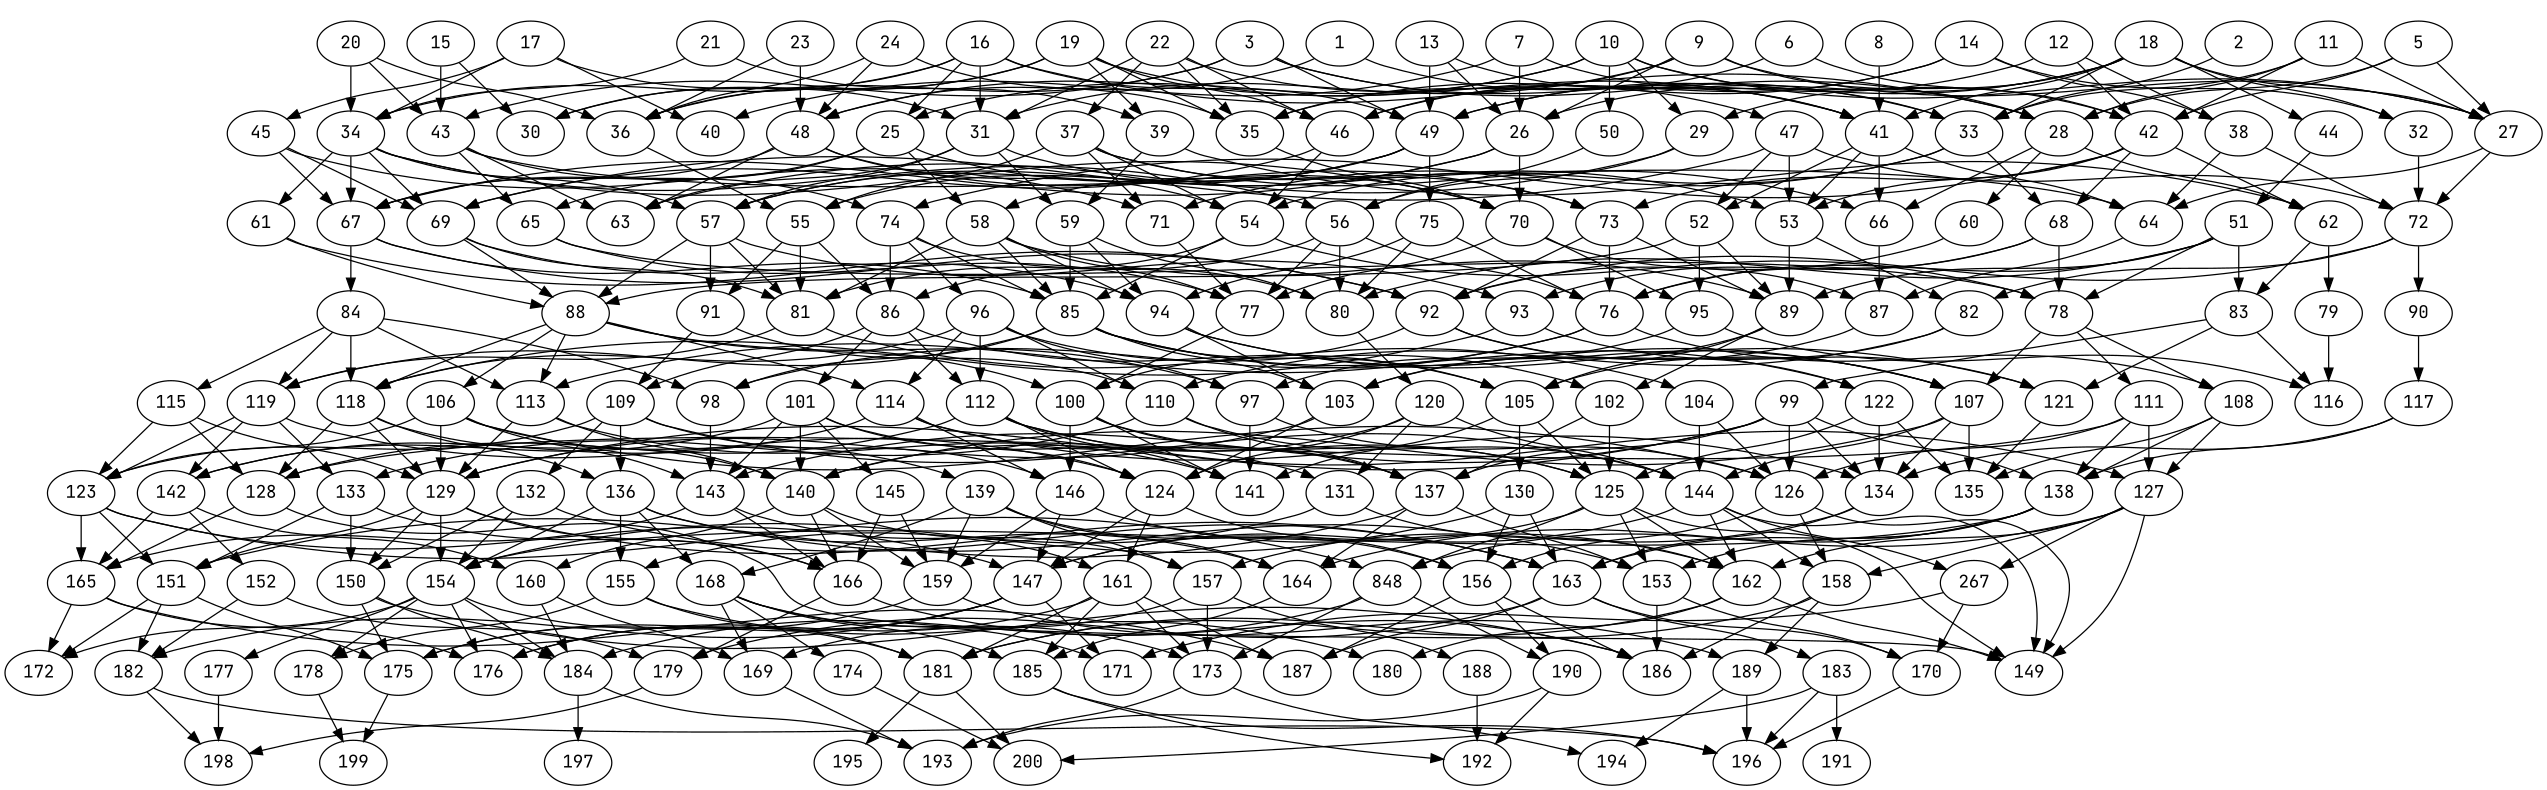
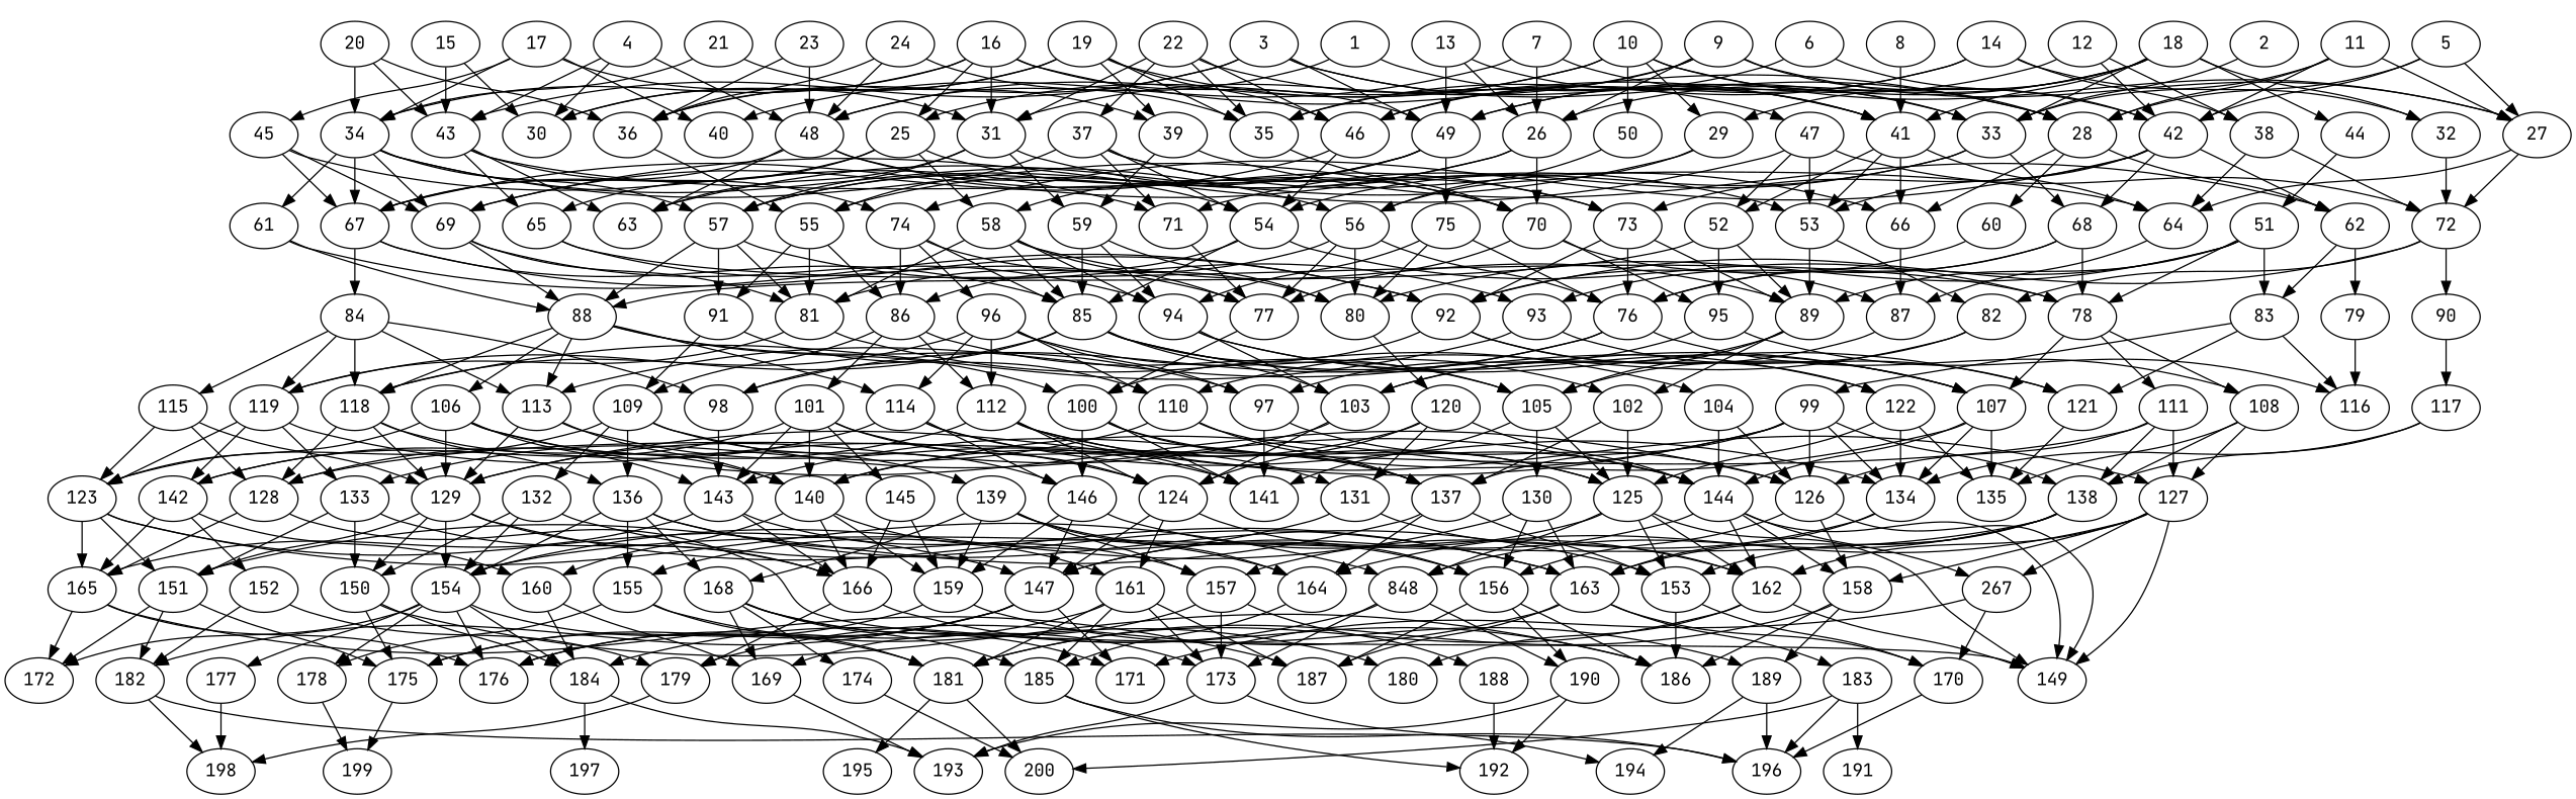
  digraph {
    fontname="JetBrains Mono"
    node [alpha=0.03 fontname="JetBrains Mono"]
    edge [fontname="JetBrains Mono"]
    1 [alpha=0.17]
    41 [alpha=0.05]
    48 [alpha=0.05]
    64 [alpha=0.10]
    66
    53 [alpha=0.07]
    52 [alpha=0.20]
    67 [alpha=0.10]
    63 [alpha=0.19]
    54
    73 [alpha=0.02]
    87 [alpha=0.14]
    89
    82 [alpha=0.17]
    95 [alpha=0.08]
    88 [alpha=0.01]
    85 [alpha=0.02]
    92
    84 [alpha=0.01]
    78 [alpha=0.08]
    86 [alpha=0.09]
    76 [alpha=0.13]
    33 [alpha=0.11]
    2
    68 [alpha=0.13]
    71 [alpha=0.09]
    93 [alpha=0.12]
    77
    3 [alpha=0.17]
    28 [alpha=0.09]
    36 [alpha=0.12]
    43 [alpha=0.11]
    49 [alpha=0.20]
    60 [alpha=0.18]
    62 [alpha=0.08]
    55 [alpha=0.11]
    65 [alpha=0.00]
    74 [alpha=0.20]
    58
    57 [alpha=0.13]
    75 [alpha=0.13]
    83 [alpha=0.17]
    79 [alpha=0.07]
    81 [alpha=0.01]
    91 [alpha=0.05]
    80 [alpha=0.00]
    96 [alpha=0.10]
    94 [alpha=0.17]
+   4 [alpha=0.15]
    30 [alpha=0.17]
    5 [alpha=0.08]
    27
    42 [alpha=0.17]
    72 [alpha=0.01]
    90 [alpha=0.01]
    6 [alpha=0.15]
    46 [alpha=0.05]
    69 [alpha=0.20]
    7 [alpha=0.07]
    26 [alpha=0.07]
    40 [alpha=0.19]
    70
    8
    9 [alpha=0.16]
    31 [alpha=0.16]
    35 [alpha=0.06]
    59
    10 [alpha=0.14]
    25 [alpha=0.10]
    29 [alpha=0.09]
    50 [alpha=0.05]
    56 [alpha=0.08]
    11 [alpha=0.02]
    12 [alpha=0.11]
    38 [alpha=0.11]
    13 [alpha=0.01]
    14 [alpha=0.11]
    32 [alpha=0.11]
    15 [alpha=0.01]
    16 [alpha=0.18]
    34 [alpha=0.00]
    61 [alpha=0.04]
    17 [alpha=0.10]
    45 [alpha=0.04]
    18 [alpha=0.19]
    44 [alpha=0.14]
    51 [alpha=0.15]
    19
    39 [alpha=0.18]
    20 [alpha=0.17]
    21 [alpha=0.20]
    22 [alpha=0.07]
    37 [alpha=0.15]
    47 [alpha=0.12]
    23 [alpha=0.14]
    24 [alpha=0.02]
    105 [alpha=0.02]
    103 [alpha=0.11]
    102 [alpha=0.17]
    98 [alpha=0.11]
    107 [alpha=0.15]
    119 [alpha=0.13]
    122 [alpha=0.05]
    104 [alpha=0.07]
    100 [alpha=0.02]
    121 [alpha=0.19]
    108
    111 [alpha=0.08]
    113 [alpha=0.17]
    118 [alpha=0.05]
    115 [alpha=0.02]
    116 [alpha=0.17]
    97 [alpha=0.05]
    106 [alpha=0.13]
    114 [alpha=0.07]
    110 [alpha=0.20]
    109 [alpha=0.05]
    117 [alpha=0.17]
    99 [alpha=0.09]
    120 [alpha=0.10]
    101 [alpha=0.12]
    112 [alpha=0.08]
    143 [alpha=0.19]
    138 [alpha=0.15]
    135 [alpha=0.14]
    127 [alpha=0.20]
    141 [alpha=0.13]
    129 [alpha=0.10]
    140 [alpha=0.10]
    134 [alpha=0.11]
    144 [alpha=0.10]
    126 [alpha=0.11]
    128 [alpha=0.16]
    124 [alpha=0.15]
    131 [alpha=0.14]
    137 [alpha=0.10]
    125 [alpha=0.14]
    130
    146 [alpha=0.14]
    136
    123 [alpha=0.16]
    139 [alpha=0.06]
    142 [alpha=0.07]
    133 [alpha=0.06]
    145
    132 [alpha=0.07]
    165 [alpha=0.16]
    166 [alpha=0.11]
    157 [alpha=0.05]
    154 [alpha=0.18]
    163 [alpha=0.06]
    153 [alpha=0.15]
    n153 [alpha=0.05 label=848]
    149 [alpha=0.01]
    158 [alpha=0.05]
    164 [alpha=0.13]
    162 [alpha=0.17]
    n158 [alpha=0.18 label=267]
    151 [alpha=0.08]
    150 [alpha=0.18]
    159 [alpha=0.05]
    161 [alpha=0.04]
    160 [alpha=0.11]
    147 [alpha=0.09]
    156 [alpha=0.10]
    155 [alpha=0.07]
    152 [alpha=0.15]
    168 [alpha=0.17]
    190 [alpha=0.05]
    187 [alpha=0.04]
    186 [alpha=0.20]
    181 [alpha=0.13]
    189 [alpha=0.13]
    176 [alpha=0.07]
    172 [alpha=0.15]
    179 [alpha=0.09]
    173 [alpha=0.07]
    169 [alpha=0.11]
    188
    175 [alpha=0.12]
    182 [alpha=0.13]
    184 [alpha=0.02]
    177 [alpha=0.07]
    178 [alpha=0.02]
    170 [alpha=0.13]
    183 [alpha=0.08]
    185 [alpha=0.13]
    171 [alpha=0.04]
    180 [alpha=0.18]
    174 [alpha=0.15]
    199 [alpha=0.02]
    196 [alpha=0.10]
    198 [alpha=0.09]
    193
    194 [alpha=0.20]
    197 [alpha=0.18]
    192 [alpha=0.05]
    200 [alpha=0.08]
    195 [alpha=0.19]
    191 [alpha=0.11]
    1 -> 41
    1 -> 48
    41 -> 64
    41 -> 66
    41 -> 53
    41 -> 52
    48 -> 67
    48 -> 63
    48 -> 54
    48 -> 73
    64 -> 87
    66 -> 87
    53 -> 89
    53 -> 82
    52 -> 89
    52 -> 95
    52 -> 88
    67 -> 85
    67 -> 92
    67 -> 84
    54 -> 85
    54 -> 78
    54 -> 86
    73 -> 89
    73 -> 92
    73 -> 76
    87 -> 103
    89 -> 105
    89 -> 103
    89 -> 102
    82 -> 105
    82 -> 110
    95 -> 116
    95 -> 97
    88 -> 100
    88 -> 113
    88 -> 118
    88 -> 97
    88 -> 106
    88 -> 114
    85 -> 105
    85 -> 103
    85 -> 98
    85 -> 107
    85 -> 119
    85 -> 122
    92 -> 107
    92 -> 122
    92 -> 100
    84 -> 98
    84 -> 119
    84 -> 113
    84 -> 118
    84 -> 115
    78 -> 107
    78 -> 108
    78 -> 111
    86 -> 105
    86 -> 109
    86 -> 101
    86 -> 112
    76 -> 98
    76 -> 108
    76 -> 113
    33 -> 54
    33 -> 68
    33 -> 71
    2 -> 33
    68 -> 78
    68 -> 76
    68 -> 93
    71 -> 77
    93 -> 121
    93 -> 118
    77 -> 100
    3 -> 33
    3 -> 28
    3 -> 36
    3 -> 43
    3 -> 49
    28 -> 66
    28 -> 60
    28 -> 62
    36 -> 55
    43 -> 64
    43 -> 63
    43 -> 65
    43 -> 74
    49 -> 55
    49 -> 58
    49 -> 57
    49 -> 75
    60 -> 92
    62 -> 83
    62 -> 79
    55 -> 86
    55 -> 81
    55 -> 91
    65 -> 78
    65 -> 77
    74 -> 85
    74 -> 86
    74 -> 80
    74 -> 96
    58 -> 89
    58 -> 85
    58 -> 77
    58 -> 81
    58 -> 94
    57 -> 88
    57 -> 93
    57 -> 81
    57 -> 91
    75 -> 76
    75 -> 80
    75 -> 94
    83 -> 121
    83 -> 116
    83 -> 99
    79 -> 116
    81 -> 119
    81 -> 104
    91 -> 110
    91 -> 109
    80 -> 120
    96 -> 102
    96 -> 118
    96 -> 97
    96 -> 114
    96 -> 110
    96 -> 112
    94 -> 103
    94 -> 107
    94 -> 121
+   4 -> 48
+   4 -> 43
+   4 -> 30
    5 -> 28
    5 -> 27
    5 -> 42
    27 -> 64
    27 -> 72
    42 -> 53
    42 -> 73
    42 -> 68
    42 -> 62
    42 -> 74
    72 -> 82
    72 -> 92
    72 -> 90
    90 -> 117
    6 -> 42
    6 -> 46
    46 -> 54
    46 -> 69
    69 -> 88
    69 -> 81
    69 -> 94
    7 -> 33
    7 -> 26
    7 -> 40
    26 -> 67
    26 -> 57
    26 -> 70
    70 -> 87
    70 -> 95
    70 -> 77
    8 -> 41
    9 -> 28
    9 -> 27
    9 -> 26
    9 -> 31
    9 -> 35
    31 -> 53
    31 -> 63
    31 -> 57
    31 -> 59
    35 -> 70
    59 -> 85
    59 -> 80
    59 -> 94
    10 -> 48
    10 -> 27
    10 -> 42
    10 -> 25
    10 -> 29
    10 -> 50
    25 -> 67
    25 -> 65
    25 -> 58
    25 -> 70
    29 -> 63
    29 -> 56
    50 -> 56
    56 -> 76
    56 -> 77
    56 -> 81
    56 -> 80
    11 -> 33
    11 -> 28
    11 -> 27
    11 -> 42
    12 -> 49
    12 -> 42
    12 -> 38
    38 -> 64
    38 -> 72
    13 -> 41
    13 -> 49
    13 -> 26
    14 -> 46
    14 -> 35
    14 -> 38
    14 -> 32
    32 -> 72
    15 -> 43
    15 -> 30
    16 -> 28
    16 -> 49
    16 -> 30
    16 -> 31
    16 -> 25
    16 -> 34
    34 -> 67
    34 -> 57
    34 -> 69
    34 -> 70
    34 -> 56
    34 -> 61
    61 -> 88
    61 -> 92
    17 -> 40
    17 -> 31
    17 -> 34
    17 -> 45
    45 -> 67
    45 -> 71
    45 -> 69
    18 -> 41
    18 -> 33
    18 -> 49
-   18 -> 27
    18 -> 26
    18 -> 29
    18 -> 32
    18 -> 44
    44 -> 51
    51 -> 89
    51 -> 78
    51 -> 76
    51 -> 83
    51 -> 80
    19 -> 41
    19 -> 36
    19 -> 30
    19 -> 46
    19 -> 35
    19 -> 39
    39 -> 62
    39 -> 59
    20 -> 36
    20 -> 43
    20 -> 34
    21 -> 34
    21 -> 39
    22 -> 46
    22 -> 31
    22 -> 35
    22 -> 37
    22 -> 47
    37 -> 66
    37 -> 54
    37 -> 73
    37 -> 71
    37 -> 55
    47 -> 53
    47 -> 52
    47 -> 72
    47 -> 69
    23 -> 48
    23 -> 36
    24 -> 48
    24 -> 36
    24 -> 35
    105 -> 141
    105 -> 125
    105 -> 130
    103 -> 129
    103 -> 124
    102 -> 137
    102 -> 125
    98 -> 143
    107 -> 135
    107 -> 140
    107 -> 134
    107 -> 144
    119 -> 124
    119 -> 123
    119 -> 142
    119 -> 133
    122 -> 135
    122 -> 134
    122 -> 125
    104 -> 144
    104 -> 126
    100 -> 141
    100 -> 137
    100 -> 125
    100 -> 146
    121 -> 135
    108 -> 138
    108 -> 135
    108 -> 127
    111 -> 138
    111 -> 127
    111 -> 126
    111 -> 128
    113 -> 141
    113 -> 129
    113 -> 140
    118 -> 129
    118 -> 140
    118 -> 128
    118 -> 136
    115 -> 129
    115 -> 128
    115 -> 123
    97 -> 141
    97 -> 126
    106 -> 143
    106 -> 129
    106 -> 126
    106 -> 123
    106 -> 139
    114 -> 134
    114 -> 137
    114 -> 146
    114 -> 142
    110 -> 144
    110 -> 137
    110 -> 133
    109 -> 144
    109 -> 146
    109 -> 136
    109 -> 123
    109 -> 132
    117 -> 138
    117 -> 134
    99 -> 143
    99 -> 138
    99 -> 129
    99 -> 134
    99 -> 126
    99 -> 137
    120 -> 140
    120 -> 144
    120 -> 124
    120 -> 131
    101 -> 143
    101 -> 140
    101 -> 124
    101 -> 131
    101 -> 142
    101 -> 145
    112 -> 127
    112 -> 141
    112 -> 128
    112 -> 124
    112 -> 125
    143 -> 165
    143 -> 166
    143 -> 157
    138 -> 154
    138 -> 163
    138 -> 153
    138 -> n153
    127 -> 149
    127 -> 158
    127 -> 164
    127 -> 162
    127 -> n158
    129 -> 166
    129 -> 154
    129 -> 163
    129 -> 151
    129 -> 150
    140 -> 166
    140 -> 159
    140 -> 161
    140 -> 160
    134 -> 157
    134 -> 163
    144 -> 149
    144 -> 158
    144 -> 162
    144 -> n158
    144 -> 147
    126 -> 149
    126 -> 158
    126 -> 156
    128 -> 165
    128 -> 149
    124 -> 161
    124 -> 147
    124 -> 156
    131 -> 162
    131 -> 155
    137 -> 153
    137 -> 164
    137 -> 151
    125 -> 153
    125 -> n153
    125 -> 149
    125 -> 162
    125 -> 147
    130 -> 154
    130 -> 163
    130 -> 156
    146 -> 162
    146 -> 159
    146 -> 147
    136 -> 154
    136 -> 153
    136 -> 164
    136 -> 155
    136 -> 168
    123 -> 165
    123 -> n153
    123 -> 151
    123 -> 147
    139 -> 157
    139 -> 164
    139 -> 159
    139 -> 156
    139 -> 168
    142 -> 165
    142 -> 160
    142 -> 152
    133 -> 166
    133 -> 151
    133 -> 150
    145 -> 166
    145 -> 159
    132 -> 154
    132 -> 163
    132 -> 150
    165 -> 187
    165 -> 176
    165 -> 172
    166 -> 186
    166 -> 179
    157 -> 173
    157 -> 169
    157 -> 188
    154 -> 181
    154 -> 176
    154 -> 172
    154 -> 184
    154 -> 177
    154 -> 178
    163 -> 187
    163 -> 179
    163 -> 170
    163 -> 183
    153 -> 186
    153 -> 170
    n153 -> 190
    n153 -> 173
    n153 -> 184
    158 -> 186
    158 -> 181
    158 -> 189
    164 -> 185
    162 -> 149
    162 -> 181
    162 -> 180
    n158 -> 170
    n158 -> 171
    151 -> 172
    151 -> 175
    151 -> 182
    150 -> 186
    150 -> 175
    150 -> 184
    159 -> 189
    159 -> 175
    161 -> 187
    161 -> 181
    161 -> 176
    161 -> 173
    161 -> 185
    160 -> 169
    160 -> 184
    147 -> 176
    147 -> 175
    147 -> 182
    147 -> 171
    156 -> 190
    156 -> 187
    156 -> 186
    155 -> 181
    155 -> 178
    155 -> 180
    152 -> 179
    152 -> 182
    168 -> 173
    168 -> 169
    168 -> 185
    168 -> 171
    168 -> 174
    190 -> 193
    190 -> 192
    181 -> 200
    181 -> 195
    189 -> 196
    189 -> 194
    179 -> 198
    173 -> 193
    173 -> 194
    169 -> 193
    188 -> 192
    175 -> 199
    182 -> 196
    182 -> 198
    184 -> 193
    184 -> 197
    177 -> 198
    178 -> 199
    170 -> 196
    183 -> 196
    183 -> 200
    183 -> 191
    185 -> 196
    185 -> 192
    174 -> 200
  }
